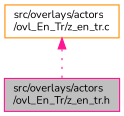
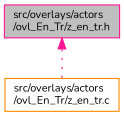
  digraph {
    fontname=Nunito
    node [fontname=Nunito fontsize=10 shape=record style=filled]
    n1 [color=deeppink fillcolor=grey75 fontcolor=black height=0.2 label="src/overlays/actors\l/ovl_En_Tr/z_en_tr.h" width=0.4]
    n2 [color=darkorange fillcolor=white height=0.2 label="src/overlays/actors\l/ovl_En_Tr/z_en_tr.c" width=0.4]
-   n2 -> n1 [color=deeppink dir=back fontname=Nunito fontsize=10 labelfontname=Helvetica labelfontsize=10 style=dotted]
+   n1 -> n2 [color=deeppink dir=back fontname=Nunito fontsize=10 labelfontname=Helvetica labelfontsize=10 style=dotted]
  }
